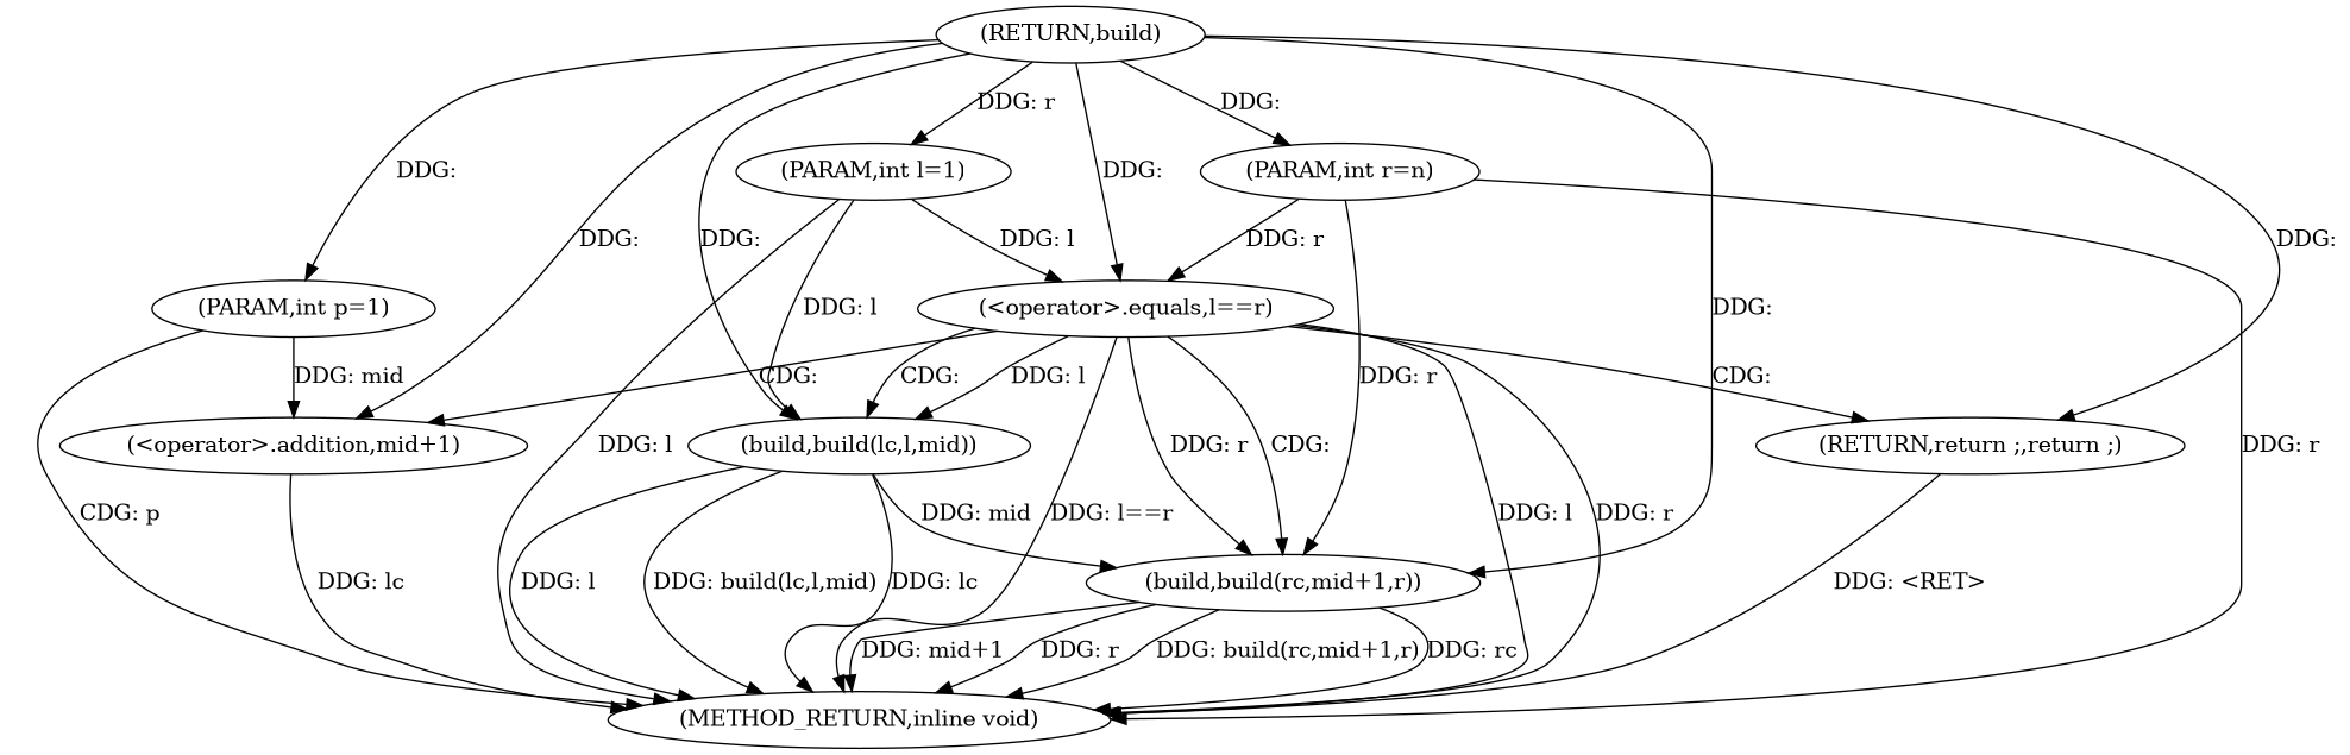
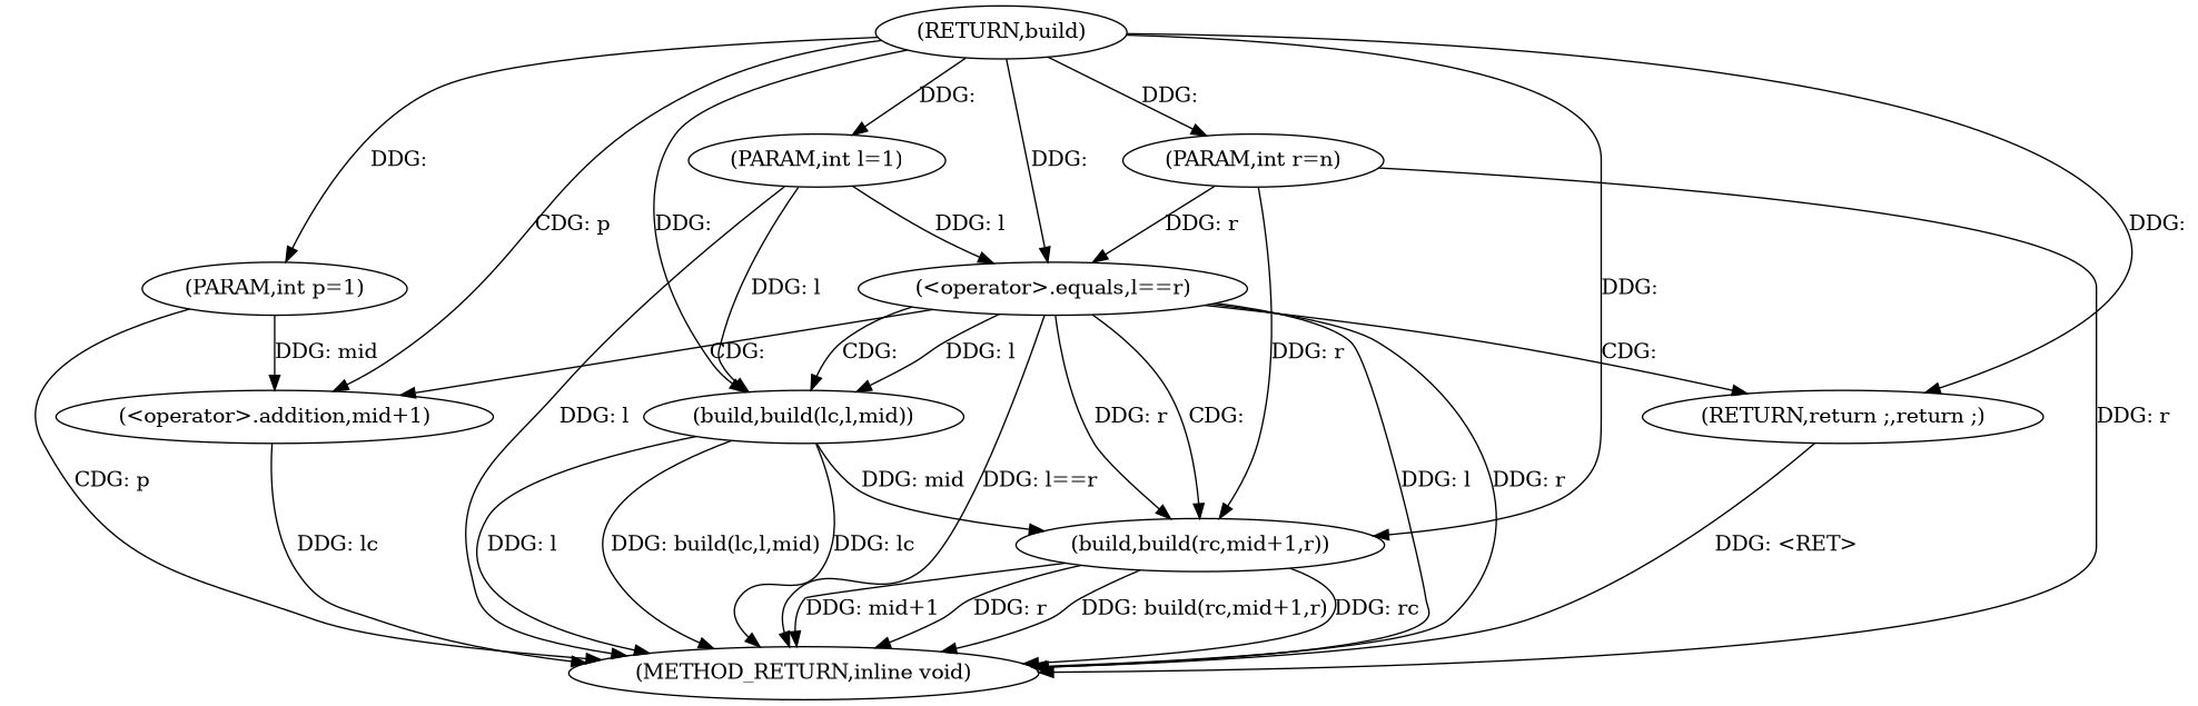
  digraph {
    n1 [label="(RETURN,build)"]
    n2 [label="(PARAM,int p=1)"]
    n3 [label="(PARAM,int l=1)"]
    n4 [label="(PARAM,int r=n)"]
    n5 [label="(build,build(lc,l,mid))"]
    n6 [label="(build,build(rc,mid+1,r))"]
    n7 [label="(<operator>.equals,l==r)"]
    n8 [label="(RETURN,return ;,return ;)"]
    n9 [label="(<operator>.addition,mid+1)"]
    n10 [label="(METHOD_RETURN,inline void)"]
    n1 -> n2 [label="DDG: "]
-   n1 -> n3 [label="DDG: r"]
+   n1 -> n3 [label="DDG: "]
    n1 -> n4 [label="DDG: "]
    n1 -> n5 [label="DDG: "]
    n1 -> n6 [label="DDG: "]
    n1 -> n7 [label="DDG: "]
    n1 -> n8 [label="DDG: "]
-   n1 -> n9 [label="DDG: "]
+   n1 -> n9 [label="CDG: p"]
    n2 -> n9 [label="DDG: mid"]
    n2 -> n10 [label="CDG: p"]
    n3 -> n5 [label="DDG: l"]
    n3 -> n7 [label="DDG: l"]
    n3 -> n10 [label="DDG: l"]
    n4 -> n6 [label="DDG: r"]
    n4 -> n7 [label="DDG: r"]
    n4 -> n10 [label="DDG: r"]
    n5 -> n6 [label="DDG: mid"]
    n5 -> n10 [label="DDG: l"]
    n5 -> n10 [label="DDG: build(lc,l,mid)"]
    n5 -> n10 [label="DDG: lc"]
    n6 -> n10 [label="DDG: mid+1"]
    n6 -> n10 [label="DDG: r"]
    n6 -> n10 [label="DDG: build(rc,mid+1,r)"]
    n6 -> n10 [label="DDG: rc"]
    n7 -> n5 [label="DDG: l"]
    n7 -> n5 [label="CDG: "]
    n7 -> n6 [label="DDG: r"]
    n7 -> n6 [label="CDG: "]
    n7 -> n8 [label="CDG: "]
    n7 -> n9 [label="CDG: "]
    n7 -> n10 [label="DDG: l"]
    n7 -> n10 [label="DDG: r"]
    n7 -> n10 [label="DDG: l==r"]
    n8 -> n10 [label="DDG: <RET>"]
    n9 -> n10 [label="DDG: lc"]
  }
